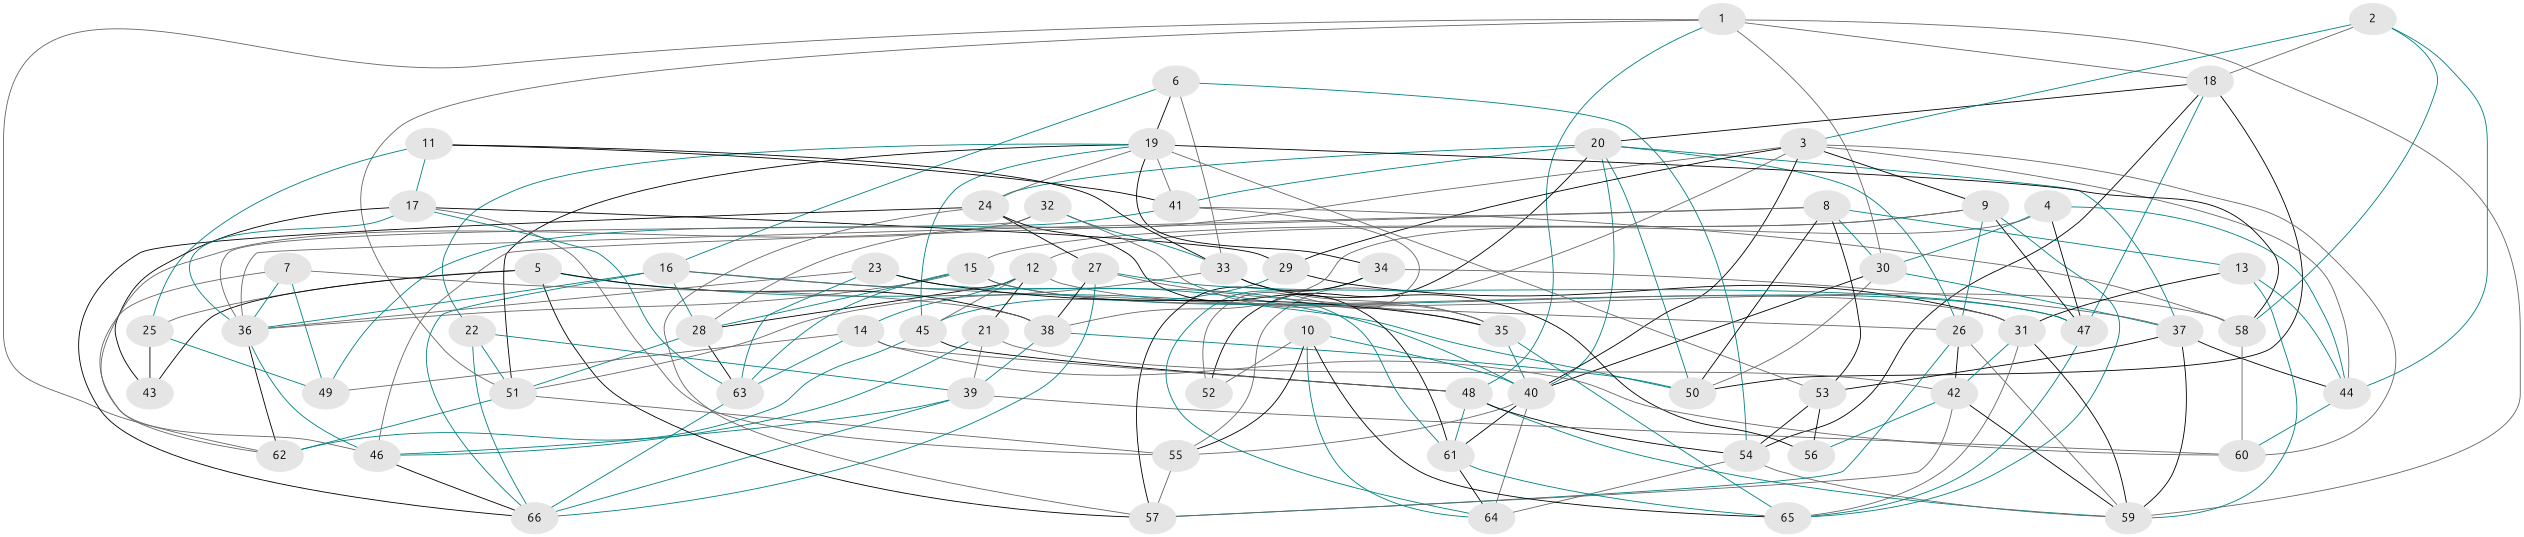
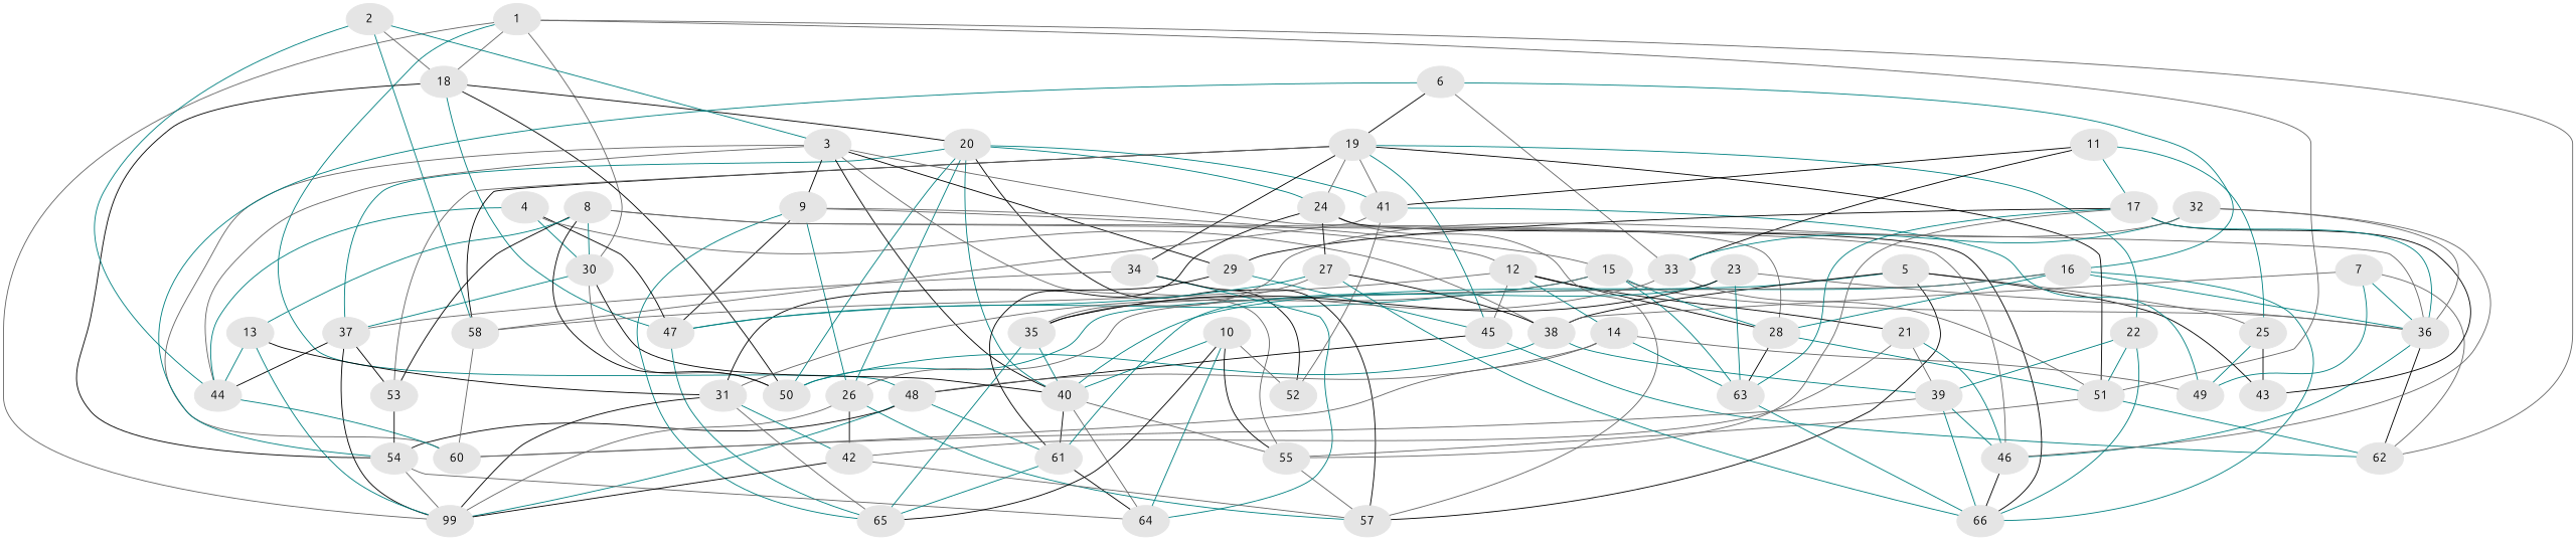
  graph {
    fontname=Ubuntu
    node [color=gray90 fontname=Ubuntu style=filled]
    edge [color=teal fontname=Ubuntu weight=1.0]
    1
    18
    30
    48
    51
-   59
+   59 [label=99]
    62
    47
    50
    54
    20
    40
    37
    61
    55
    2
    3
    44
    58
    9
    28
    29
    60
    12
    15
    26
    65
    63
    45
    31
    64
    57
    4
    38
    39
    5
    25
    43
    49
    6
    16
    19
    33
    36
    66
    53
    41
    22
    24
    34
    35
-   56
    7
    46
    8
    13
    14
    21
    42
    10
    52
    11
    17
    27
    23
    32
    1 -- 18 [color=gray40]
    1 -- 30 [color=gray40]
    1 -- 48
    1 -- 51 [color=gray40]
    1 -- 59 [color=gray40]
    1 -- 62 [color=gray40]
    18 -- 47
    18 -- 50 [color=black]
    18 -- 54 [color=black]
    18 -- 20 [color=black]
    30 -- 50 [color=gray40]
    30 -- 40 [color=black]
    30 -- 37
    48 -- 59
    48 -- 54 [color=black]
    48 -- 61
    51 -- 62
    51 -- 55 [color=gray40]
    47 -- 65
    54 -- 59 [color=gray40]
    54 -- 64 [color=gray40]
    20 -- 50
    20 -- 40
    20 -- 37
    20 -- 26
    20 -- 41
    20 -- 24
    20 -- 52 [color=black]
    40 -- 61 [color=black]
    40 -- 55 [color=gray40]
    40 -- 64 [color=gray40 weight=2.0]
    37 -- 59 [color=black]
    37 -- 44 [color=black]
    37 -- 53 [color=black]
    61 -- 65
    61 -- 64 [color=black]
    55 -- 57 [color=gray40]
    2 -- 18 [color=gray40]
    2 -- 3
    2 -- 44
    2 -- 58
    3 -- 40 [color=black]
    3 -- 55 [color=gray40]
    3 -- 44 [color=gray40]
    3 -- 9 [color=black]
    3 -- 28 [color=gray40]
    3 -- 29 [color=black]
    3 -- 60 [color=gray40]
    44 -- 60
    58 -- 60 [color=gray40]
    9 -- 47 [color=black]
    9 -- 12 [color=gray40]
    9 -- 15 [color=gray40]
    9 -- 26
    9 -- 65
    28 -- 51
    28 -- 63 [color=black]
    29 -- 45
    29 -- 31 [color=black]
    12 -- 58 [color=gray40]
    12 -- 28 [color=black]
    12 -- 45 [color=gray40]
    12 -- 14
    12 -- 21 [color=black]
    15 -- 47
    15 -- 28
    15 -- 63
    15 -- 31 [color=gray40]
    15 -- 36 [color=gray40]
    26 -- 59 [color=gray40]
    26 -- 57
    26 -- 42 [color=black]
    63 -- 66
    45 -- 48 [color=black]
    45 -- 62 [weight=2.0]
    31 -- 59 [color=black]
    31 -- 65 [color=gray40]
    31 -- 42
    4 -- 30
    4 -- 47 [color=black]
    4 -- 44
    4 -- 38 [color=gray40]
    38 -- 50
    38 -- 39
    39 -- 60 [color=gray40]
    39 -- 66
    39 -- 46
    5 -- 50
    5 -- 57 [color=black]
    5 -- 38 [color=black]
    5 -- 25 [color=gray40]
    5 -- 43 [color=black weight=2.0]
    25 -- 43 [color=black weight=2.0]
    25 -- 49
    6 -- 54
    6 -- 16
    6 -- 19 [color=black]
    6 -- 33 [color=gray40]
    16 -- 40
    16 -- 28
    16 -- 26 [color=gray40]
    16 -- 36
    16 -- 66
    19 -- 51 [color=black]
    19 -- 58 [color=black weight=2.0]
    19 -- 45
    19 -- 53 [color=gray40]
    19 -- 41 [color=gray40]
    19 -- 22
    19 -- 24 [color=gray40]
    19 -- 34 [color=black]
    33 -- 51 [color=gray40]
    33 -- 35 [color=gray40]
-   33 -- 56 [color=black weight=3.0]
    36 -- 62 [color=black]
    36 -- 46
    53 -- 54 [color=black]
-   53 -- 56 [color=black weight=2.0]
    41 -- 58 [color=gray40]
    41 -- 49
    41 -- 52 [color=gray40]
    22 -- 51
    22 -- 39
    22 -- 66
    24 -- 61 [color=black]
    24 -- 57 [color=gray40]
    24 -- 66 [color=black]
    24 -- 27 [color=black]
    34 -- 37 [color=gray40]
    34 -- 64
    34 -- 57 [color=black]
    35 -- 40
    35 -- 65
    7 -- 62 [color=gray40]
    7 -- 38 [color=gray40]
    7 -- 49 [weight=2.0]
    7 -- 36 [weight=2.0]
    46 -- 66 [color=black]
    8 -- 30
    8 -- 50 [color=black]
    8 -- 36 [color=gray40]
    8 -- 53 [color=black]
    8 -- 46 [color=gray40]
    8 -- 13
    13 -- 59
    13 -- 44
    13 -- 31 [color=black]
    14 -- 48 [color=gray40]
    14 -- 60 [color=gray40 weight=2.0]
    14 -- 63
    14 -- 49 [color=gray40]
    21 -- 39 [color=gray40]
    21 -- 46
    21 -- 42 [color=gray40]
    42 -- 59 [color=black]
    42 -- 57 [color=gray40]
-   42 -- 56
    10 -- 40
    10 -- 55 [color=black]
    10 -- 65 [color=black]
    10 -- 64
    10 -- 52 [color=gray40 weight=2.0]
    11 -- 25
    11 -- 33 [color=black]
    11 -- 41 [color=black]
    11 -- 17
    17 -- 55 [color=gray40]
    17 -- 29 [color=black]
    17 -- 63
    17 -- 43 [color=black]
    17 -- 36
    27 -- 47
    27 -- 38 [color=black]
    27 -- 66 [weight=2.0]
    27 -- 35 [color=gray40]
    23 -- 61
    23 -- 63
    23 -- 36 [color=gray40]
    23 -- 35 [color=black]
    32 -- 33
    32 -- 36 [color=gray40]
    32 -- 35 [color=gray40]
    32 -- 46 [color=gray40]
  }
